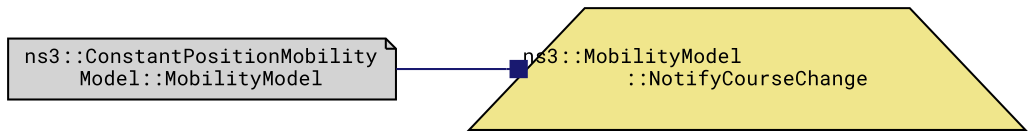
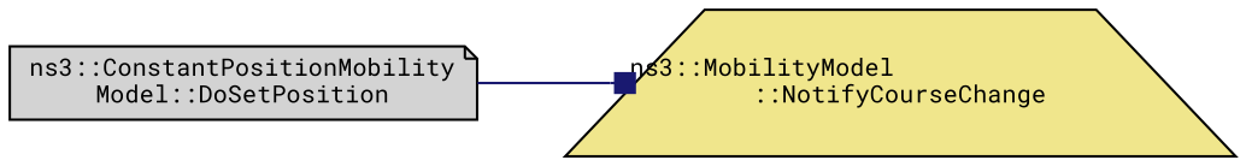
  digraph {
    rankdir=LR
    fontname="Roboto Mono"
    node [color=black fontname="Roboto Mono" fontsize=10 style=filled]
-   n1 [fillcolor=lightgrey fontcolor=black height=0.2 label="ns3::ConstantPositionMobility\lModel::MobilityModel" shape=note width=0.4]
+   n1 [fillcolor=lightgrey fontcolor=black height=0.2 label="ns3::ConstantPositionMobility\lModel::DoSetPosition" shape=note width=0.4]
    n2 [fillcolor=khaki height=0.2 label="ns3::MobilityModel\l::NotifyCourseChange" shape=trapezium width=0.4]
    n1 -> n2 [color=midnightblue fontname="Roboto Mono" fontsize=10 labelfontname=Helvetica labelfontsize=10 style=solid arrowhead=box]
  }
